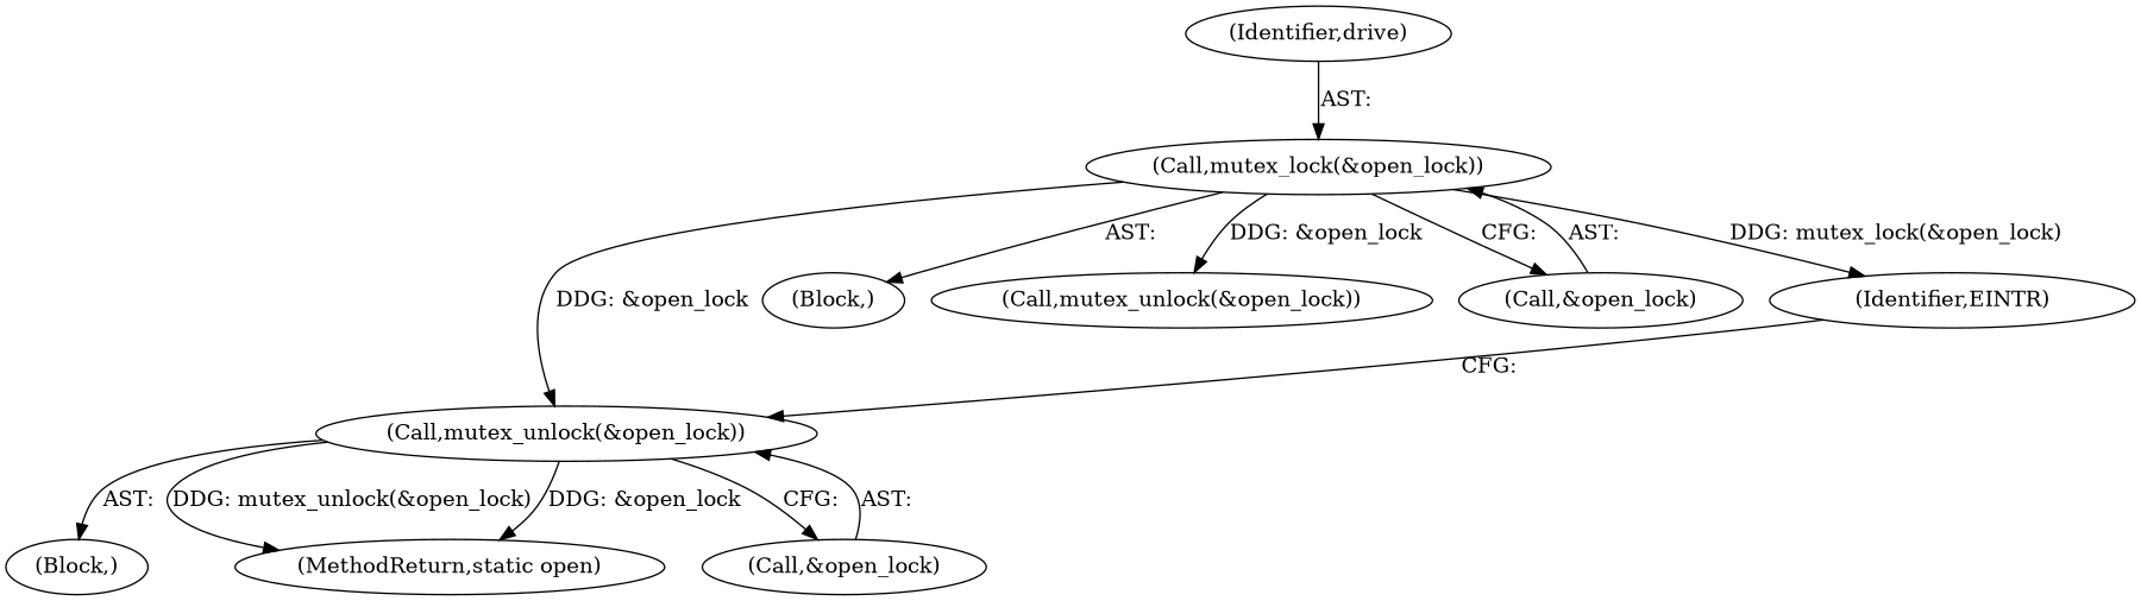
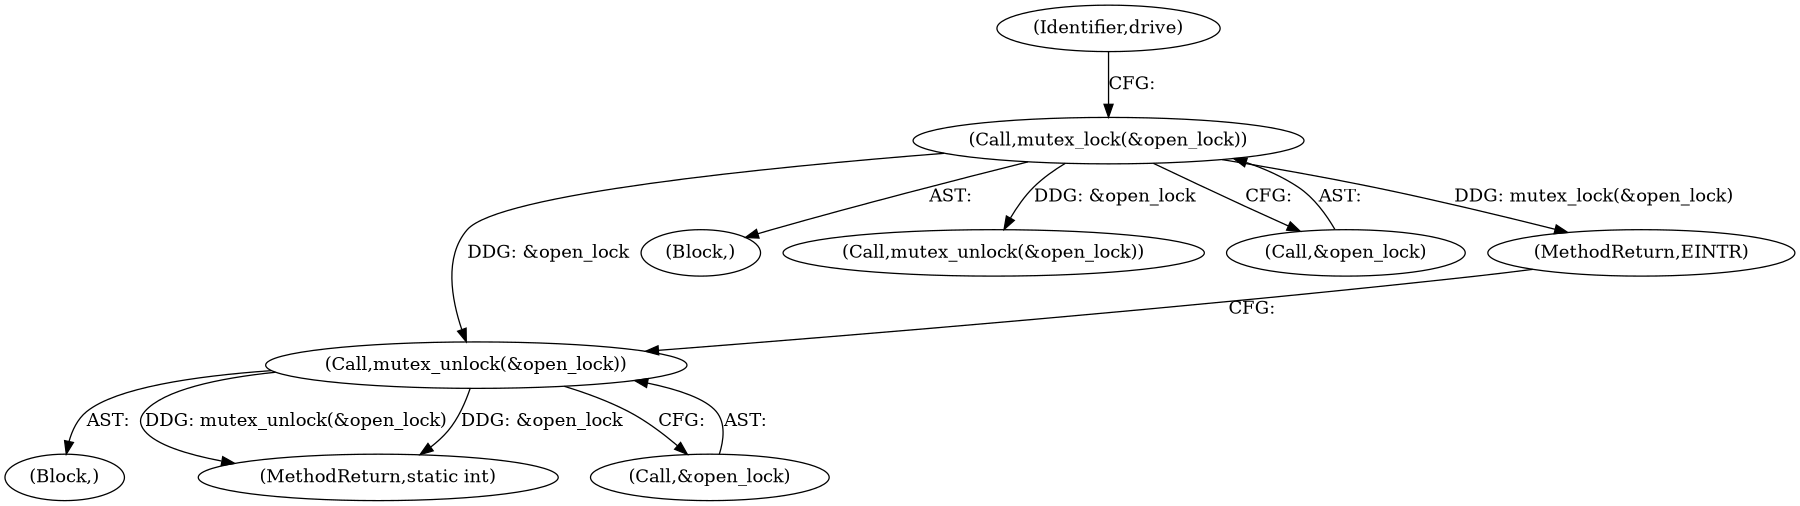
  digraph {
    n1 [label="(Call,mutex_unlock(&open_lock))"]
    n2 [label="(Block,)"]
-   n3 [label="(MethodReturn,static open)"]
+   n3 [label="(MethodReturn,static int)"]
    n4 [label="(Call,&open_lock)"]
    n5 [label="(Call,mutex_lock(&open_lock))"]
    n6 [label="(Block,)"]
    n7 [label="(Call,mutex_unlock(&open_lock))"]
    n8 [label="(Call,&open_lock)"]
-   n9 [label="(Identifier,EINTR)"]
+   n9 [label="(MethodReturn,EINTR)"]
    n10 [label="(Identifier,drive)"]
    n1 -> n2 [label="AST: "]
    n1 -> n3 [label="DDG: mutex_unlock(&open_lock)"]
    n1 -> n3 [label="DDG: &open_lock"]
    n1 -> n4 [label="CFG: "]
    n4 -> n1 [label="AST: "]
    n5 -> n1 [label="DDG: &open_lock"]
    n5 -> n6 [label="AST: "]
    n5 -> n7 [label="DDG: &open_lock"]
    n5 -> n8 [label="CFG: "]
    n5 -> n9 [label="DDG: mutex_lock(&open_lock)"]
    n8 -> n5 [label="AST: "]
    n9 -> n1 [label="CFG: "]
-   n10 -> n5 [label="AST: "]
+   n10 -> n5 [label="CFG: "]
  }
